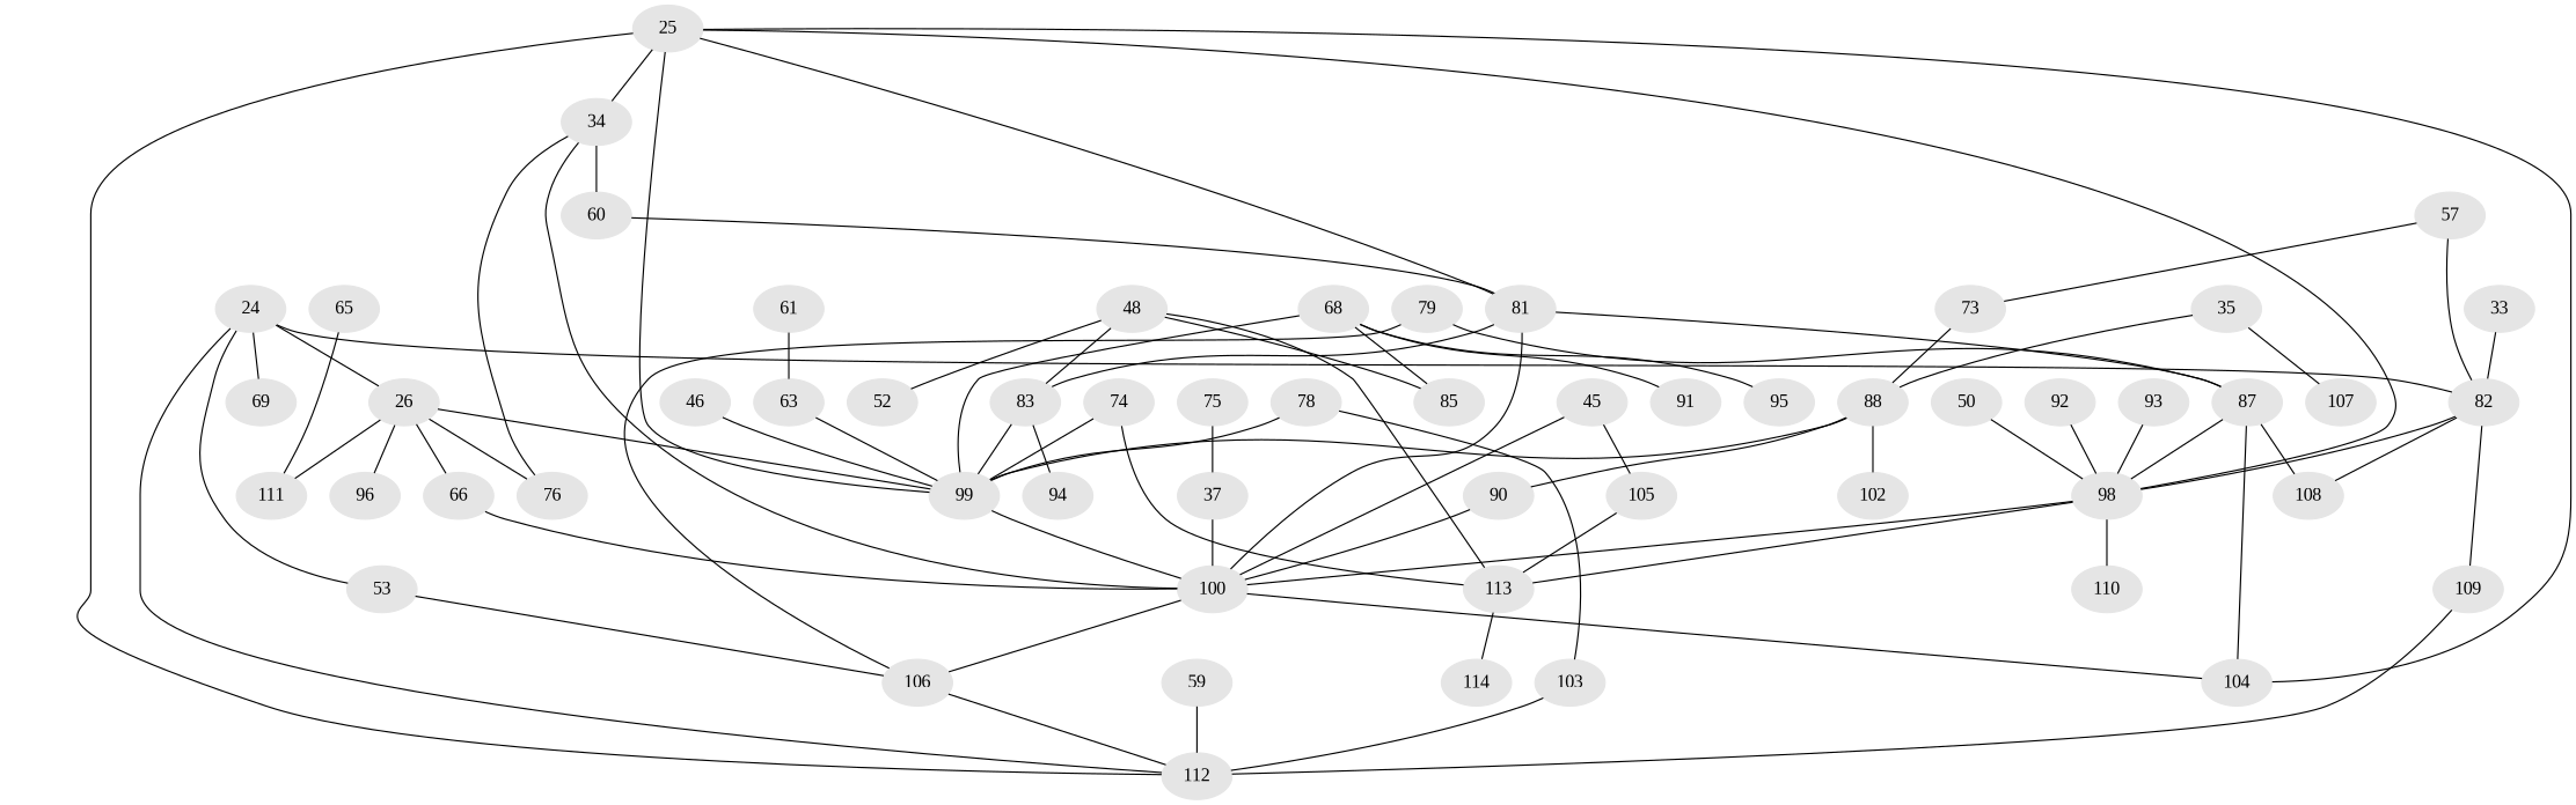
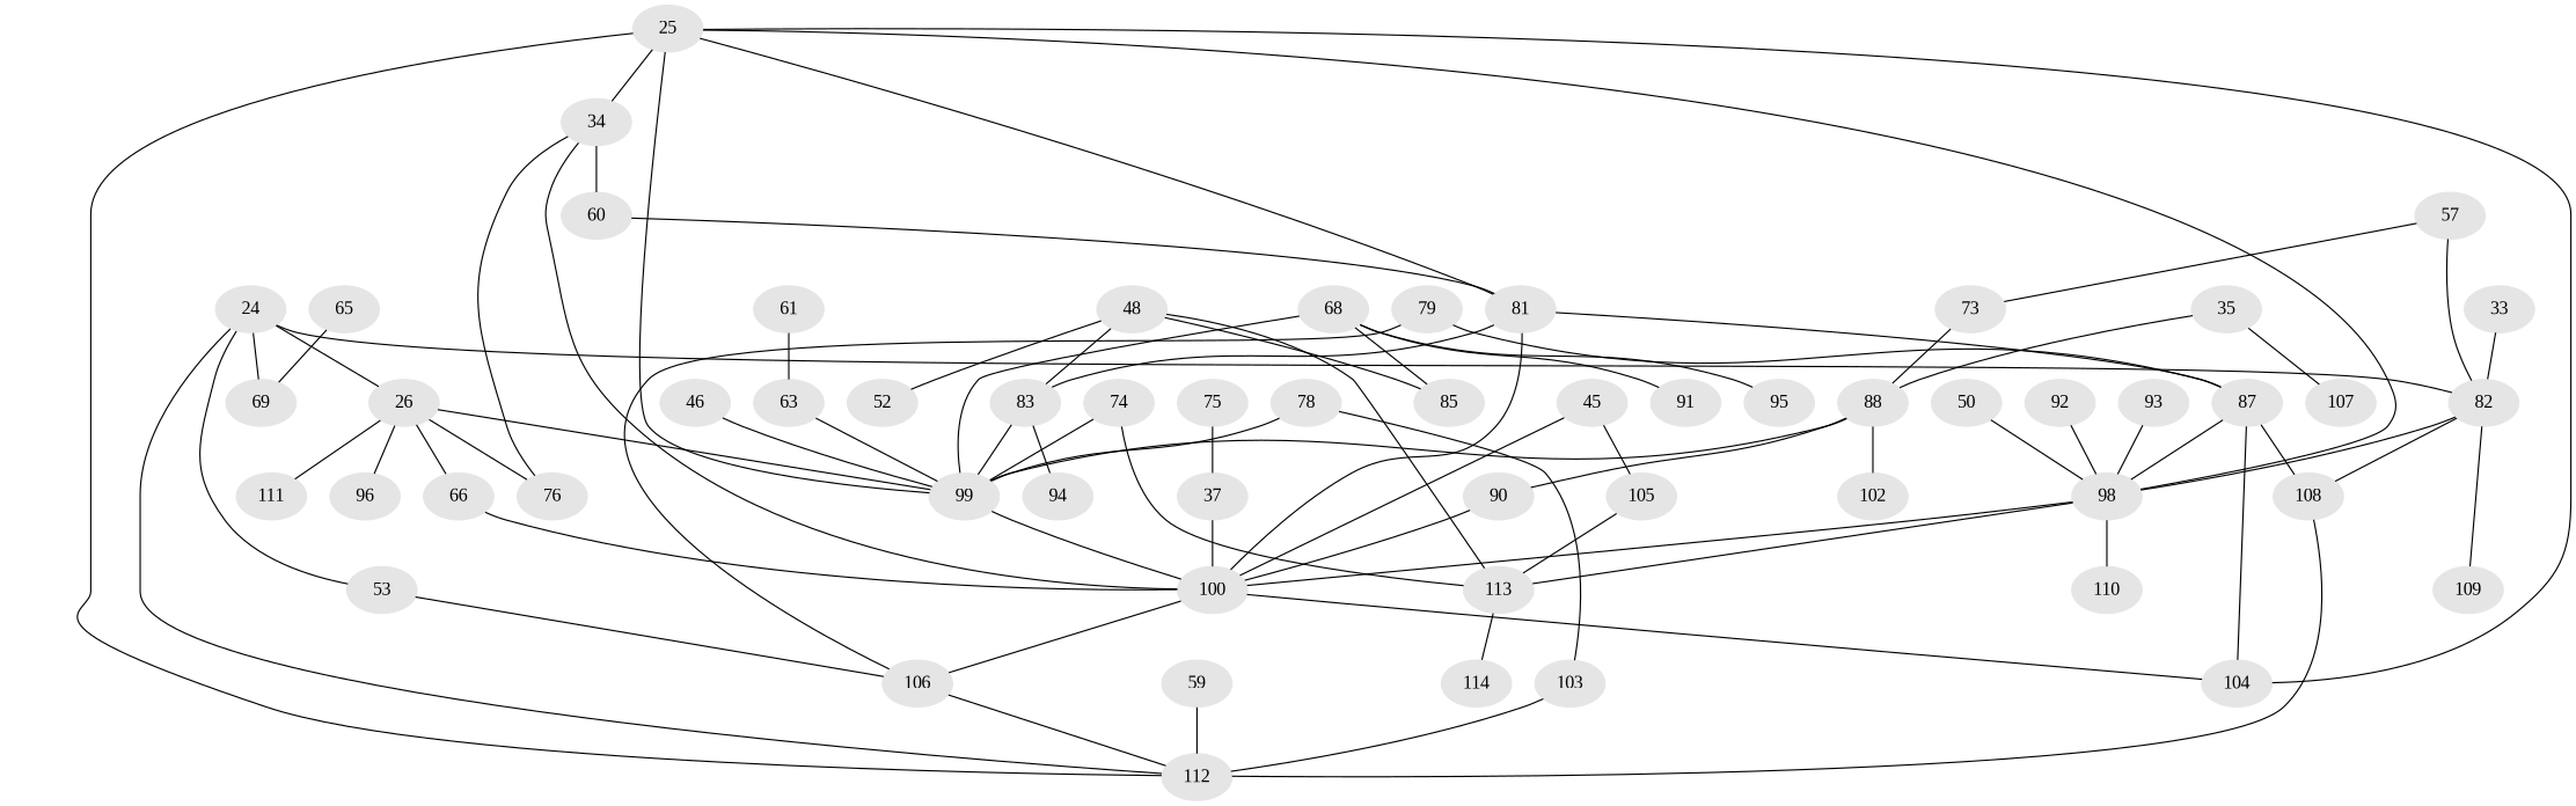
  graph {
    fontname="Liberation Serif"
    node [color=gray90 fontname="Liberation Serif" style=filled]
    edge [fontname="Liberation Serif"]
    26 [super="+17+18"]
    99 [super="+97+15"]
    66
    76
    96
    111
    24
    53
    69
    82 [super="+54+41"]
    112 [super="+89"]
    106 [super="+101+70"]
    98 [super="+39+58+80"]
    108
    109
    25 [super="+21"]
    34
    81 [super="+47"]
    104 [super="+77+86"]
    60
    100 [super="+12+2"]
    83 [super="+42"]
    87 [super="+38"]
    113 [super="+84"]
    110
    65
    33
    37
    45 [super="+20"]
    105
    46
    48 [super="+44"]
    52
    85
    94
    114
    50
    88 [super="+72"]
    90
    102
    n41 [label=35]
    107
    57
    73
    59
    63 [super="+56"]
    61
    68 [super="+22"]
    91
    95
    74
    75 [super="+27"]
    78 [super="+67"]
    103
    79
    92
    93
    26 -- 99
    26 -- 66
    26 -- 76
    26 -- 96
    26 -- 111
    99 -- 100 [weight=2]
    66 -- 100
    24 -- 26 [weight=2]
    24 -- 53
    24 -- 69
    24 -- 82
    24 -- 112
    53 -- 106
    82 -- 98 [weight=4]
    82 -- 108
    82 -- 109
    106 -- 112
    98 -- 100
    98 -- 113 [weight=3]
    98 -- 110 [weight=2]
-   109 -- 112
+   108 -- 112
    25 -- 99
    25 -- 112
    25 -- 98
    25 -- 34 [weight=2]
    25 -- 81
    25 -- 104
    34 -- 76
    34 -- 60
    34 -- 100
    81 -- 100
    81 -- 83
    81 -- 87
    60 -- 81
    100 -- 106
    100 -- 104
    83 -- 99
    83 -- 94
    87 -- 98
    87 -- 108
    87 -- 104
    113 -- 114
-   65 -- 111
+   65 -- 69
    33 -- 82
    37 -- 100
    45 -- 100
    45 -- 105
    105 -- 113
    46 -- 99
    48 -- 83
    48 -- 113
    48 -- 52
    48 -- 85
    50 -- 98 [weight=2]
    88 -- 99 [weight=2]
    88 -- 90
    88 -- 102
    90 -- 100
    n41 -- 88
    n41 -- 107
    57 -- 82
    57 -- 73
    73 -- 88
    59 -- 112
    63 -- 99 [weight=2]
    61 -- 63
    68 -- 99
    68 -- 85
    68 -- 91
    68 -- 95
    74 -- 99
    74 -- 113
    75 -- 37
    78 -- 99
    78 -- 103
    103 -- 112
    79 -- 106
    79 -- 87
    92 -- 98
    93 -- 98
  }
